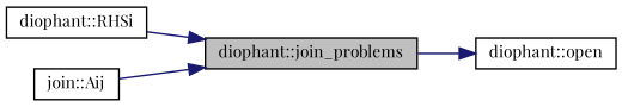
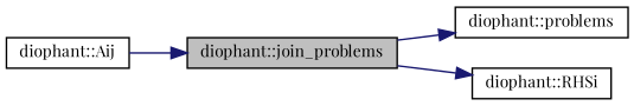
  digraph {
    fontname="Playfair Display"
    rankdir=LR
    node [color=black fillcolor=white fontname="Playfair Display" fontsize=10 shape=record style=filled]
    edge [color=midnightblue fontname="Playfair Display" fontsize=10 labelfontname=Helvetica labelfontsize=10 style=solid]
    n1 [fillcolor=grey75 fontcolor=black height=0.2 label="diophant::join_problems" width=0.4]
-   n2 [height=0.2 label="diophant::open" width=0.4]
+   n2 [height=0.2 label="diophant::problems" width=0.4]
    n3 [height=0.2 label="diophant::RHSi" width=0.4]
-   n4 [height=0.2 label="join::Aij" width=0.4]
+   n4 [height=0.2 label="diophant::Aij" width=0.4]
    n1 -> n2
-   n3 -> n1
+   n1 -> n3
    n4 -> n1
  }
